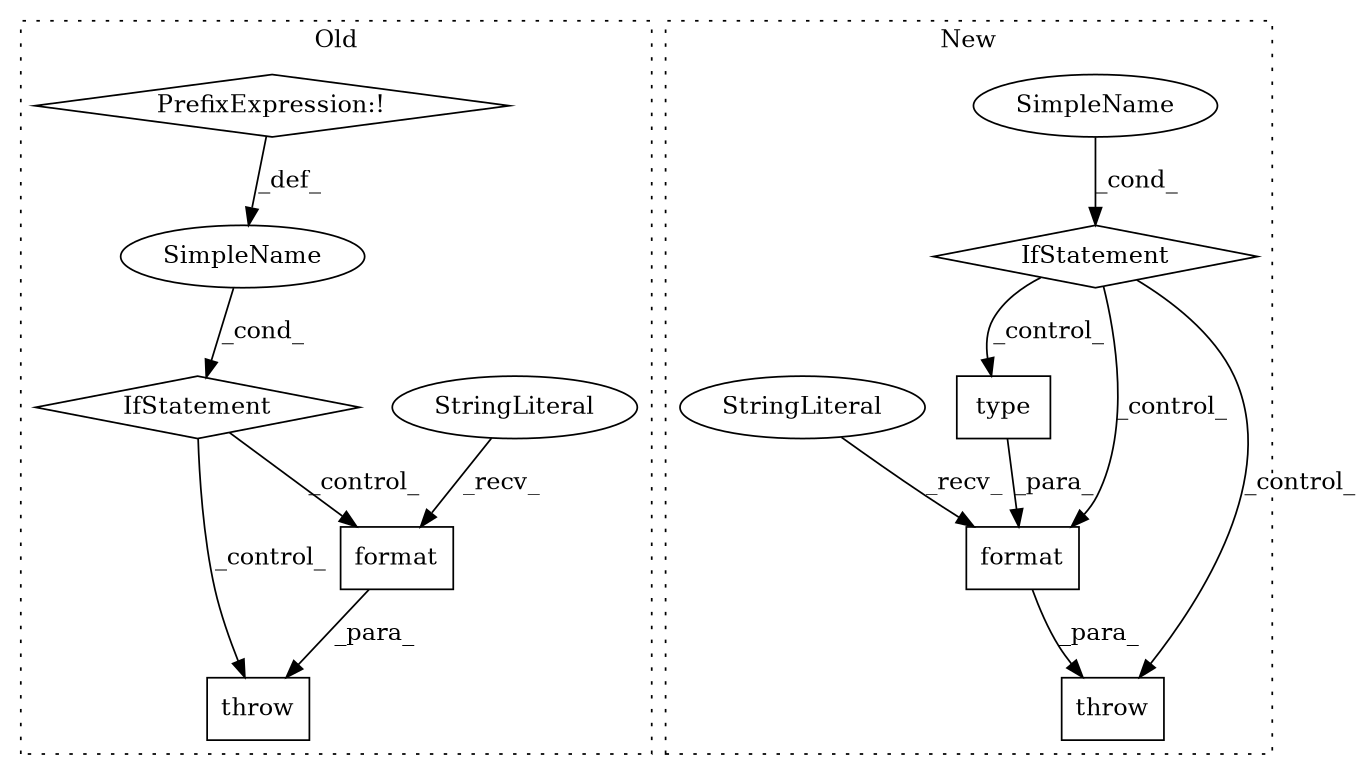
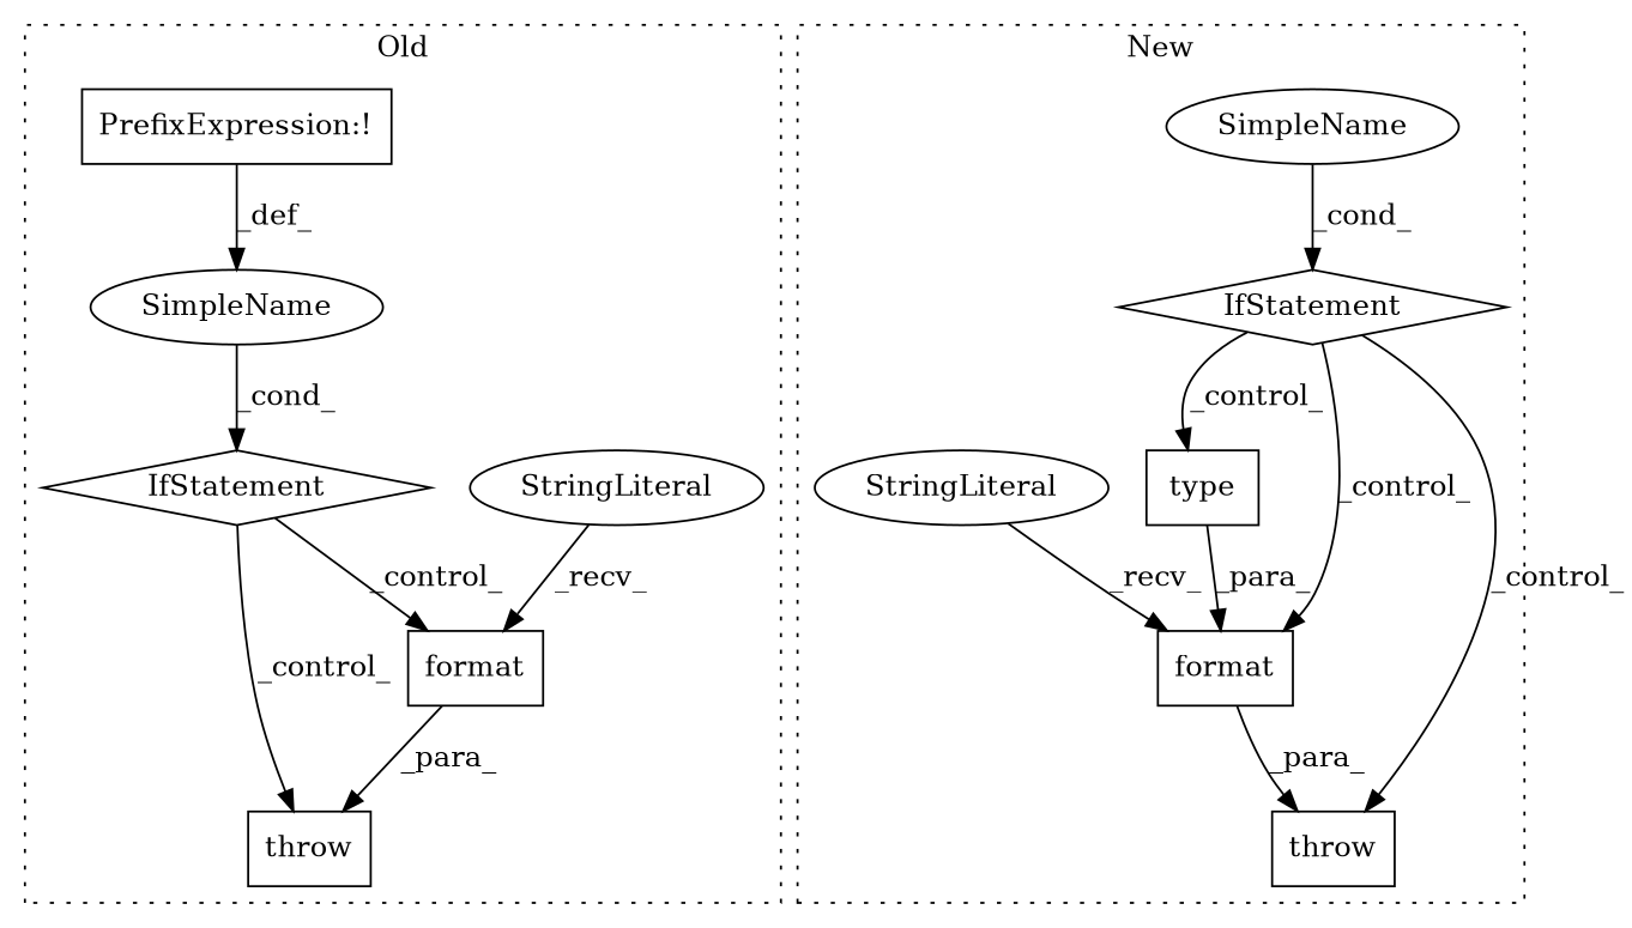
  digraph {
    node [a=32 shape=box]
    n1 [l="7,1" label=format s="3726,3757"]
    n2 [a=45 l=66 label=StringLiteral s=3659 shape=ellipse]
    n3 [a=53 l=6 label=throw s=3628]
    n4 [a=25 l="4,2" label=IfStatement s="3569,3616" shape=diamond]
    n5 [a=42 label=SimpleName shape=ellipse]
-   n6 [a=38 l=1 label="PrefixExpression:!" s=3573 shape=diamond]
+   n6 [a=38 l=1 label="PrefixExpression:!" s=3573]
    n7 [l="5,1" label=type s="3390,3396"]
    n8 [a=25 l="4,2" label=IfStatement s="3239,3269" shape=diamond]
    n9 [l="7,1" label=format s="3383,3397"]
    n10 [a=42 label=SimpleName shape=ellipse]
    n11 [a=45 l=68 label=StringLiteral s=3314 shape=ellipse]
    n12 [a=53 l=6 label=throw s=3283]
    subgraph cluster_1 {
      label=Old
      style=dotted
      n1
      n2
      n3
      n4
      n5
      n6
    }
    subgraph cluster_2 {
      label=New
      style=dotted
      n7
      n8
      n9
      n10
      n11
      n12
    }
    n1 -> n3 [label=_para_]
    n2 -> n1 [label=_recv_]
    n4 -> n1 [label=_control_]
    n4 -> n3 [label=_control_]
    n5 -> n4 [label=_cond_]
    n6 -> n5 [label=_def_]
    n7 -> n9 [label=_para_]
    n8 -> n7 [label=_control_]
    n8 -> n9 [label=_control_]
    n8 -> n12 [label=_control_]
    n9 -> n12 [label=_para_]
    n10 -> n8 [label=_cond_]
    n11 -> n9 [label=_recv_]
  }
